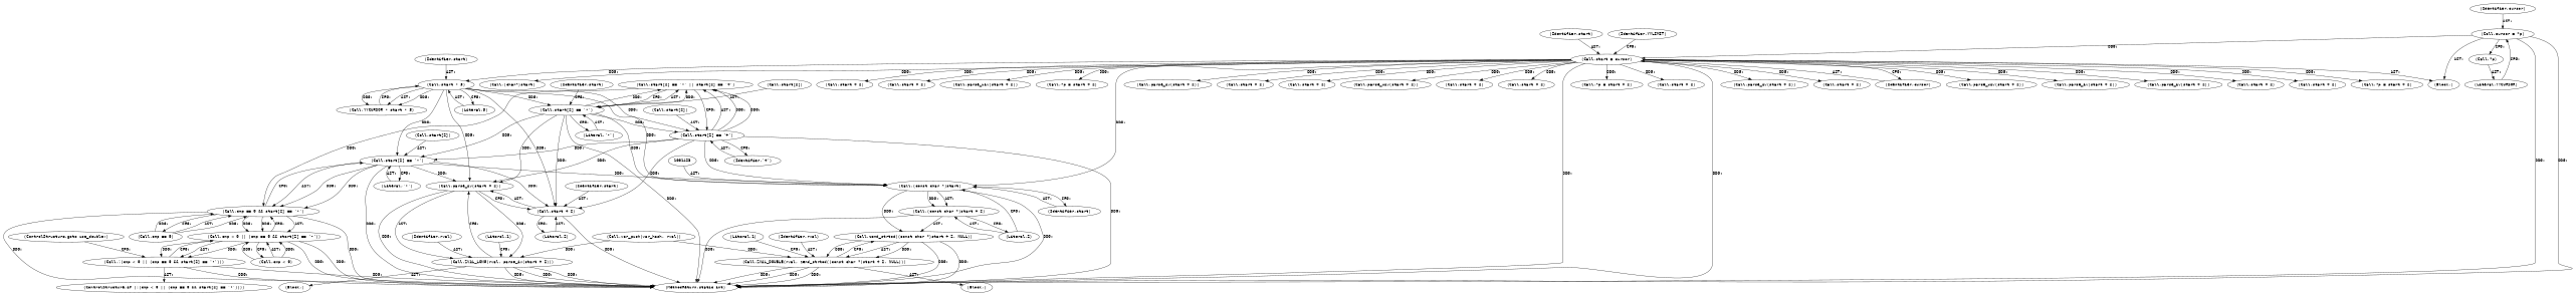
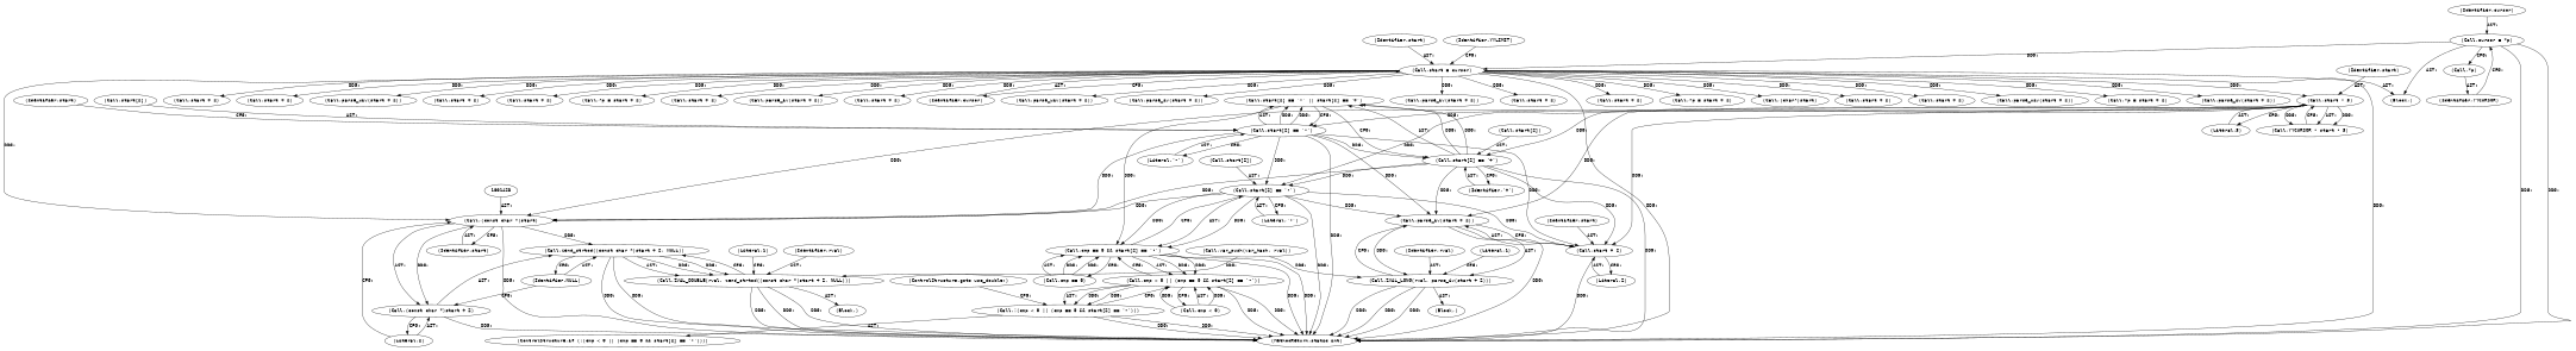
  digraph {
    fontname="DejaVu Sans Mono"
    node [fontname="DejaVu Sans Mono"]
    edge [fontname="DejaVu Sans Mono"]
    n1 [label="(Call,start[2] == '-')"]
    n2 [label="(Call,(const char *)start)"]
    n3 [label="(Call,cmp == 0 && start[2] == '-')"]
    n4 [label="(Call,parse_iv(start + 2))"]
    n5 [label="(Call,start + 2)"]
    n6 [label="(MethodReturn,static int)"]
    n7 [label="(Literal,'-')"]
    n8 [label="(Call,zend_strtod((const char *)start + 2, NULL))"]
    n9 [label="(Call,(const char *)start + 2)"]
    n10 [label="(Identifier,start)"]
    n11 [label="(Call,cmp < 0 || (cmp == 0 && start[2] == '-'))"]
    n12 [label="(Call,cmp == 0)"]
    n13 [label="(Call,ZVAL_LONG(rval, parse_iv(start + 2)))"]
    n14 [label="(Literal,2)"]
    n15 [label="(Call,start[2] == '+')"]
    n16 [label="(Identifier,'+')"]
    n17 [label="(Call,start[2] == '-' || start[2] == '+')"]
    n18 [label="(Call,start[2] == '-')"]
    n19 [label="(Call,start - 3)"]
    n20 [label="(Literal,3)"]
    n21 [label="(Call,YYCURSOR - start - 3)"]
    n22 [label="(Literal,'-')"]
    n23 [label="(Call,start = cursor)"]
    n24 [label="(Call,start + 2)"]
    n25 [label="(Call,start + 2)"]
    n26 [label="(Call,parse_uiv(start + 2))"]
    n27 [label="(Call,start + 2)"]
    n28 [label="(Call,start + 2)"]
    n29 [label="(Call,*p = start + 2)"]
    n30 [label="(Call,start + 2)"]
    n31 [label="(Call,parse_iv(start + 2))"]
    n32 [label="(Call,start + 2)"]
    n33 [label="(Identifier,cursor)"]
    n34 [label="(Call,parse_uiv(start + 2))"]
    n35 [label="(Call,parse_iv(start + 2))"]
    n36 [label="(Call,parse_iv(start + 2))"]
    n37 [label="(Call,start + 2)"]
    n38 [label="(Block,)"]
    n39 [label="(Call,start + 2)"]
    n40 [label="(Call,*p = start + 2)"]
    n41 [label="(Call,(char*)start)"]
    n42 [label="(Call,start + 2)"]
    n43 [label="(Call,start + 2)"]
    n44 [label="(Call,parse_uiv(start + 2))"]
    n45 [label="(Call,*p = start + 2)"]
    n46 [label="(Call,parse_iv(start + 2))"]
    n47 [label="(Call,cursor = *p)"]
    n48 [label="(Call,*p)"]
-   n49 [label="(Literal,YYCURSOR)"]
+   n49 [label="(Identifier,YYCURSOR)"]
    n50 [label="(Call,ZVAL_DOUBLE(rval, zend_strtod((const char *)start + 2, NULL)))"]
+   n51 [label="(Identifier,NULL)"]
    n52 [label="(Literal,2)"]
    n53 [label="(Block,)"]
    n54 [label="(Call,!(cmp < 0 || (cmp == 0 && start[2] == '-')))"]
    n55 [label="(Call,cmp < 0)"]
    n56 [label="(ControlStructure,if (!(cmp < 0 || (cmp == 0 && start[2] == '-'))))"]
    n57 [label="(Block,)"]
    n58 [label="(Identifier,start)"]
    n59 [label="(Call,var_push(var_hash, rval))"]
    n60 [label="(Identifier,start)"]
    n61 [label="(Call,start[2])"]
    n62 [label="(Call,start[2])"]
    n63 [label="(ControlStructure,goto use_double;)"]
    n64 [label="(Literal,1)"]
    n65 [label="(Identifier,cursor)"]
    n66 [label="(Call,start[2])"]
    n67 [label="(Identifier,rval)"]
    n68 [label="(Identifier,start)"]
    n69 [label="(Identifier,YYLIMIT)"]
    n70 [label="(Identifier,start)"]
    n71 [label="(Identifier,rval)"]
    n72 [label="(Literal,1)"]
    1001423
    n1 -> n2 [label="DDG: "]
    n1 -> n3 [label="AST: "]
    n1 -> n3 [label="DDG: "]
    n1 -> n3 [label="DDG: "]
    n1 -> n4 [label="DDG: "]
    n1 -> n5 [label="DDG: "]
    n1 -> n6 [label="DDG: "]
    n1 -> n7 [label="CFG: "]
    n2 -> n6 [label="DDG: "]
    n2 -> n8 [label="DDG: "]
    n2 -> n9 [label="AST: "]
    n2 -> n9 [label="DDG: "]
    n2 -> n10 [label="CFG: "]
    n3 -> n1 [label="CFG: "]
    n3 -> n6 [label="DDG: "]
    n3 -> n6 [label="DDG: "]
    n3 -> n11 [label="AST: "]
    n3 -> n11 [label="DDG: "]
    n3 -> n11 [label="DDG: "]
    n3 -> n12 [label="CFG: "]
    n4 -> n5 [label="CFG: "]
    n4 -> n6 [label="DDG: "]
    n4 -> n13 [label="AST: "]
    n4 -> n13 [label="DDG: "]
    n5 -> n4 [label="AST: "]
    n5 -> n6 [label="DDG: "]
    n5 -> n14 [label="CFG: "]
    n7 -> n1 [label="AST: "]
    n8 -> n6 [label="DDG: "]
    n8 -> n6 [label="DDG: "]
    n8 -> n50 [label="AST: "]
    n8 -> n50 [label="DDG: "]
    n8 -> n50 [label="DDG: "]
+   n8 -> n51 [label="CFG: "]
    n9 -> n6 [label="DDG: "]
    n9 -> n8 [label="AST: "]
    n9 -> n52 [label="CFG: "]
    n10 -> n2 [label="AST: "]
    n11 -> n3 [label="CFG: "]
    n11 -> n6 [label="DDG: "]
    n11 -> n6 [label="DDG: "]
    n11 -> n54 [label="AST: "]
    n11 -> n54 [label="DDG: "]
    n11 -> n54 [label="DDG: "]
    n11 -> n55 [label="CFG: "]
    n12 -> n3 [label="AST: "]
    n12 -> n3 [label="DDG: "]
    n12 -> n3 [label="DDG: "]
    n13 -> n4 [label="CFG: "]
    n13 -> n6 [label="DDG: "]
    n13 -> n6 [label="DDG: "]
    n13 -> n6 [label="DDG: "]
    n13 -> n57 [label="AST: "]
    n14 -> n5 [label="AST: "]
    n15 -> n1 [label="DDG: "]
    n15 -> n2 [label="DDG: "]
    n15 -> n4 [label="DDG: "]
    n15 -> n5 [label="DDG: "]
    n15 -> n6 [label="DDG: "]
    n15 -> n16 [label="CFG: "]
    n15 -> n17 [label="AST: "]
    n15 -> n17 [label="DDG: "]
    n15 -> n17 [label="DDG: "]
    n16 -> n15 [label="AST: "]
    n17 -> n3 [label="DDG: "]
    n17 -> n15 [label="CFG: "]
    n17 -> n18 [label="CFG: "]
    n18 -> n1 [label="DDG: "]
    n18 -> n2 [label="DDG: "]
    n18 -> n4 [label="DDG: "]
    n18 -> n5 [label="DDG: "]
    n18 -> n6 [label="DDG: "]
    n18 -> n15 [label="DDG: "]
    n18 -> n17 [label="AST: "]
    n18 -> n17 [label="DDG: "]
    n18 -> n17 [label="DDG: "]
    n18 -> n22 [label="CFG: "]
    n19 -> n1 [label="DDG: "]
    n19 -> n2 [label="DDG: "]
    n19 -> n4 [label="DDG: "]
    n19 -> n5 [label="DDG: "]
    n19 -> n15 [label="DDG: "]
    n19 -> n18 [label="DDG: "]
    n19 -> n20 [label="CFG: "]
    n19 -> n21 [label="AST: "]
    n19 -> n21 [label="DDG: "]
    n19 -> n21 [label="DDG: "]
    n20 -> n19 [label="AST: "]
    n21 -> n19 [label="CFG: "]
    n22 -> n18 [label="AST: "]
    n23 -> n2 [label="DDG: "]
    n23 -> n6 [label="DDG: "]
    n23 -> n6 [label="DDG: "]
    n23 -> n19 [label="DDG: "]
    n23 -> n24 [label="DDG: "]
    n23 -> n25 [label="DDG: "]
    n23 -> n26 [label="DDG: "]
    n23 -> n27 [label="DDG: "]
    n23 -> n28 [label="DDG: "]
    n23 -> n29 [label="DDG: "]
    n23 -> n30 [label="DDG: "]
    n23 -> n31 [label="DDG: "]
    n23 -> n32 [label="DDG: "]
    n23 -> n33 [label="CFG: "]
    n23 -> n34 [label="DDG: "]
    n23 -> n35 [label="DDG: "]
    n23 -> n36 [label="DDG: "]
    n23 -> n37 [label="DDG: "]
    n23 -> n38 [label="AST: "]
    n23 -> n39 [label="DDG: "]
    n23 -> n40 [label="DDG: "]
    n23 -> n41 [label="DDG: "]
    n23 -> n42 [label="DDG: "]
    n23 -> n43 [label="DDG: "]
    n23 -> n44 [label="DDG: "]
    n23 -> n45 [label="DDG: "]
    n23 -> n46 [label="DDG: "]
    n33 -> n23 [label="AST: "]
    n47 -> n6 [label="DDG: "]
    n47 -> n6 [label="DDG: "]
    n47 -> n23 [label="DDG: "]
    n47 -> n38 [label="AST: "]
    n47 -> n48 [label="CFG: "]
    n48 -> n49 [label="AST: "]
    n49 -> n47 [label="CFG: "]
    n50 -> n6 [label="DDG: "]
    n50 -> n6 [label="DDG: "]
    n50 -> n6 [label="DDG: "]
    n50 -> n8 [label="CFG: "]
    n50 -> n53 [label="AST: "]
+   n51 -> n8 [label="AST: "]
+   n51 -> n9 [label="CFG: "]
    n52 -> n2 [label="CFG: "]
    n52 -> n9 [label="AST: "]
    n54 -> n6 [label="DDG: "]
    n54 -> n6 [label="DDG: "]
    n54 -> n11 [label="CFG: "]
    n54 -> n56 [label="AST: "]
    n55 -> n11 [label="AST: "]
    n55 -> n11 [label="DDG: "]
    n55 -> n11 [label="DDG: "]
    n58 -> n18 [label="CFG: "]
    n59 -> n13 [label="DDG: "]
    n59 -> n50 [label="DDG: "]
    n60 -> n19 [label="AST: "]
    n61 -> n18 [label="AST: "]
    n62 -> n15 [label="AST: "]
    n63 -> n54 [label="CFG: "]
    n64 -> n50 [label="CFG: "]
    n65 -> n47 [label="AST: "]
    n66 -> n1 [label="AST: "]
    n67 -> n50 [label="AST: "]
    n68 -> n23 [label="AST: "]
    n69 -> n23 [label="CFG: "]
    n70 -> n5 [label="AST: "]
    n71 -> n13 [label="AST: "]
    n72 -> n13 [label="CFG: "]
    1001423 -> n2 [label="AST: "]
  }
